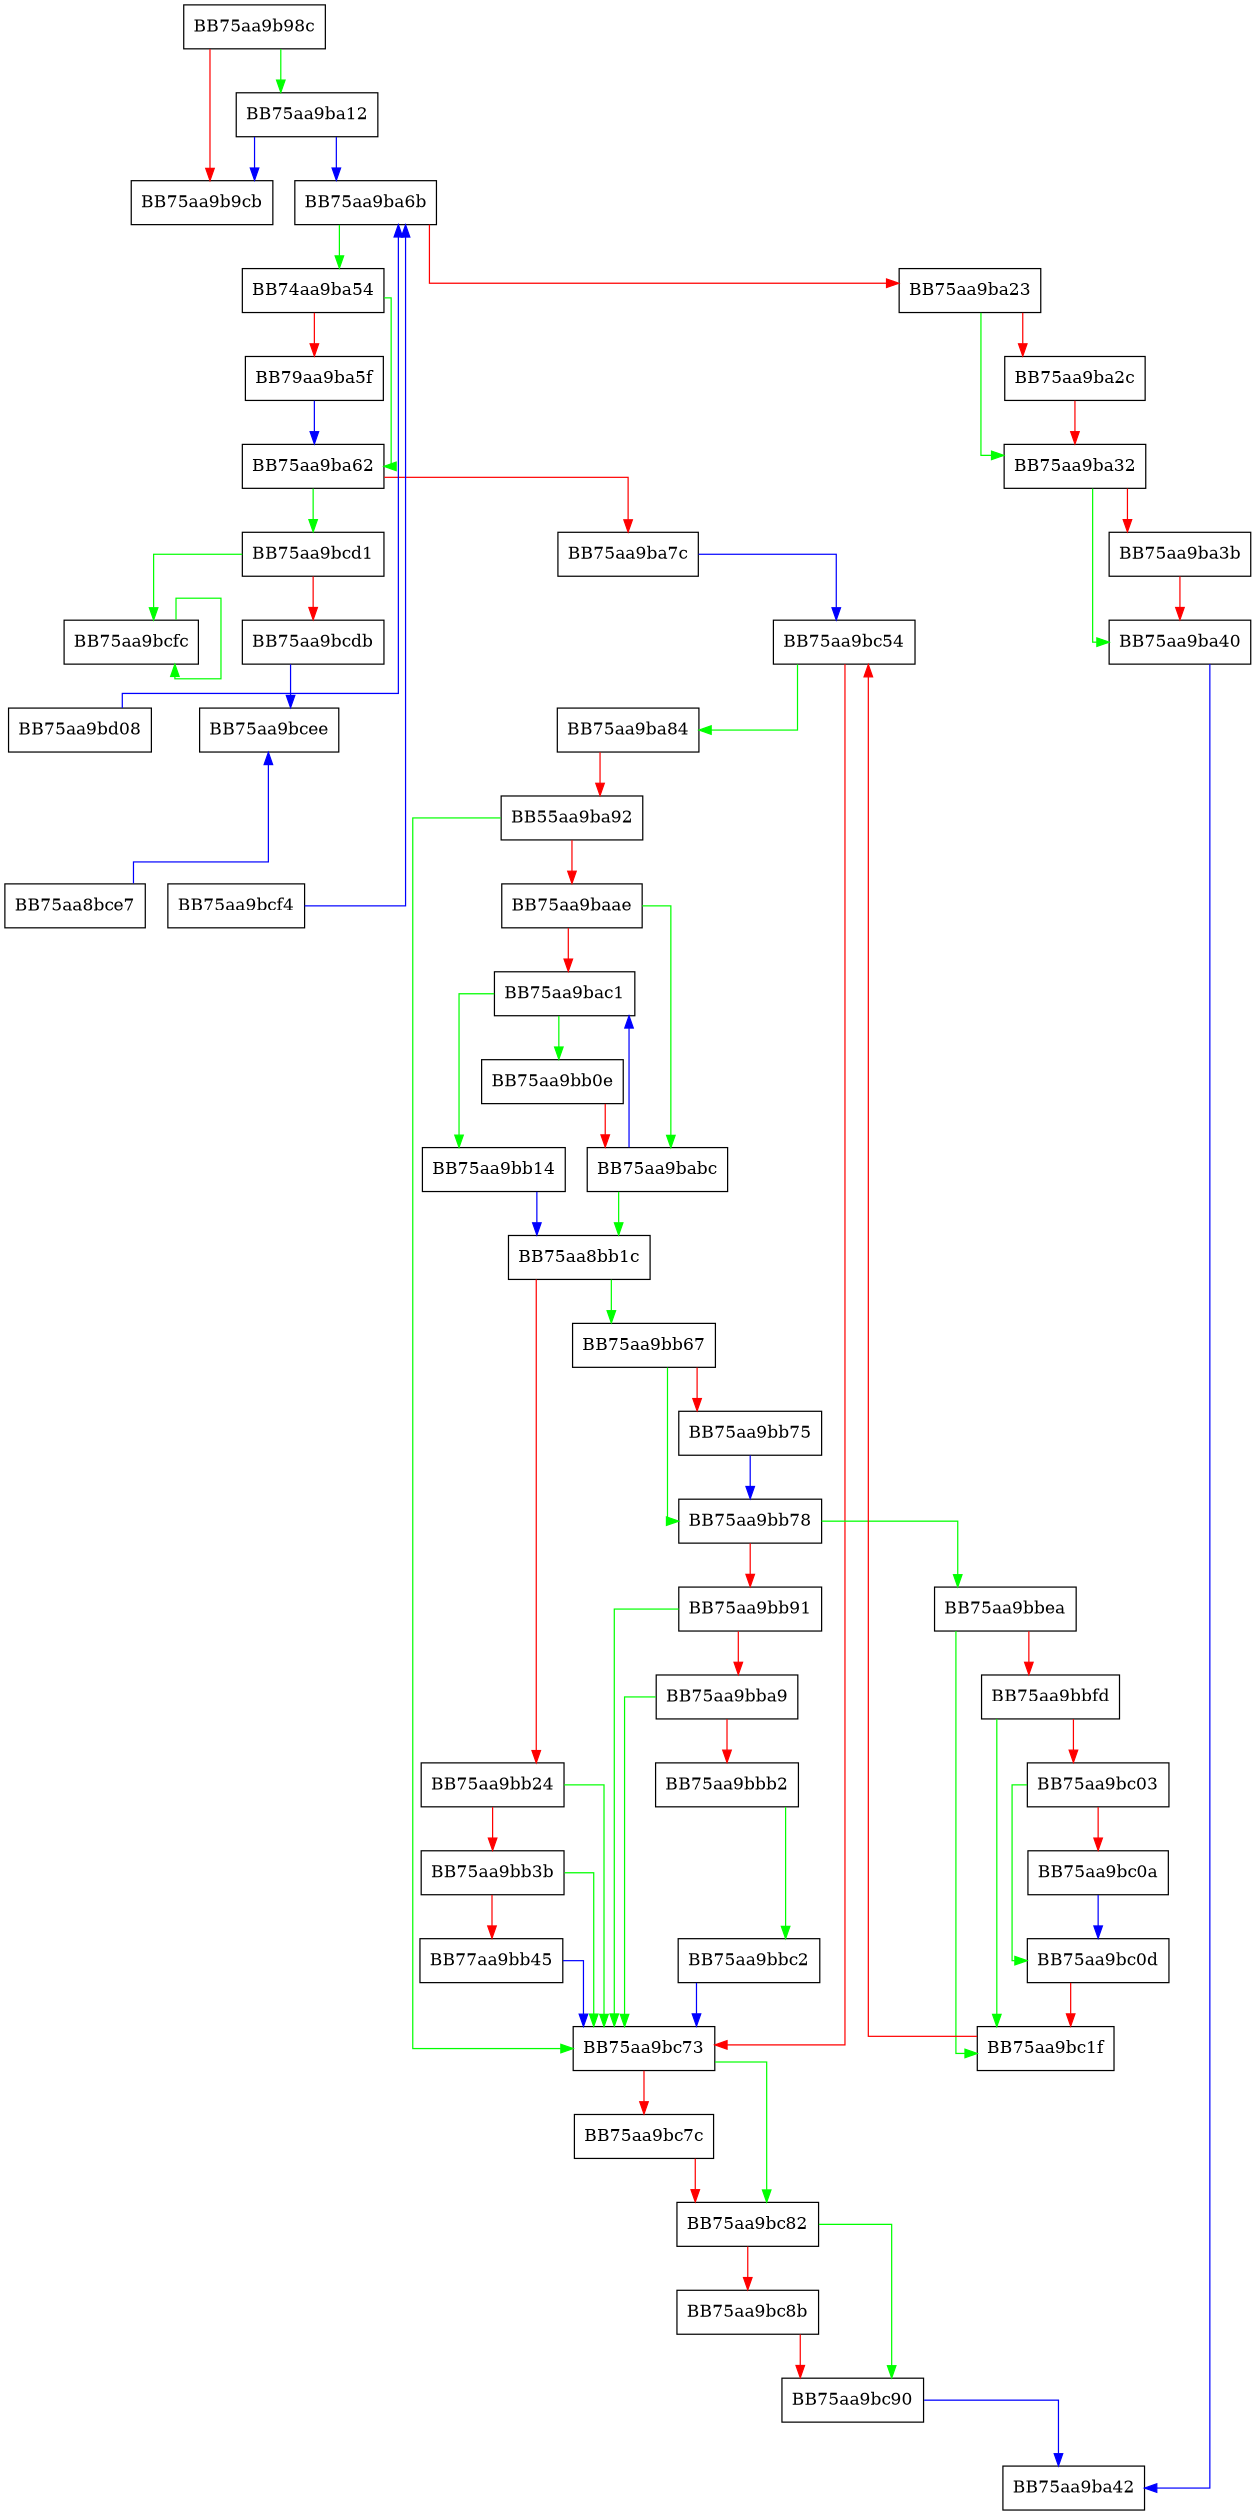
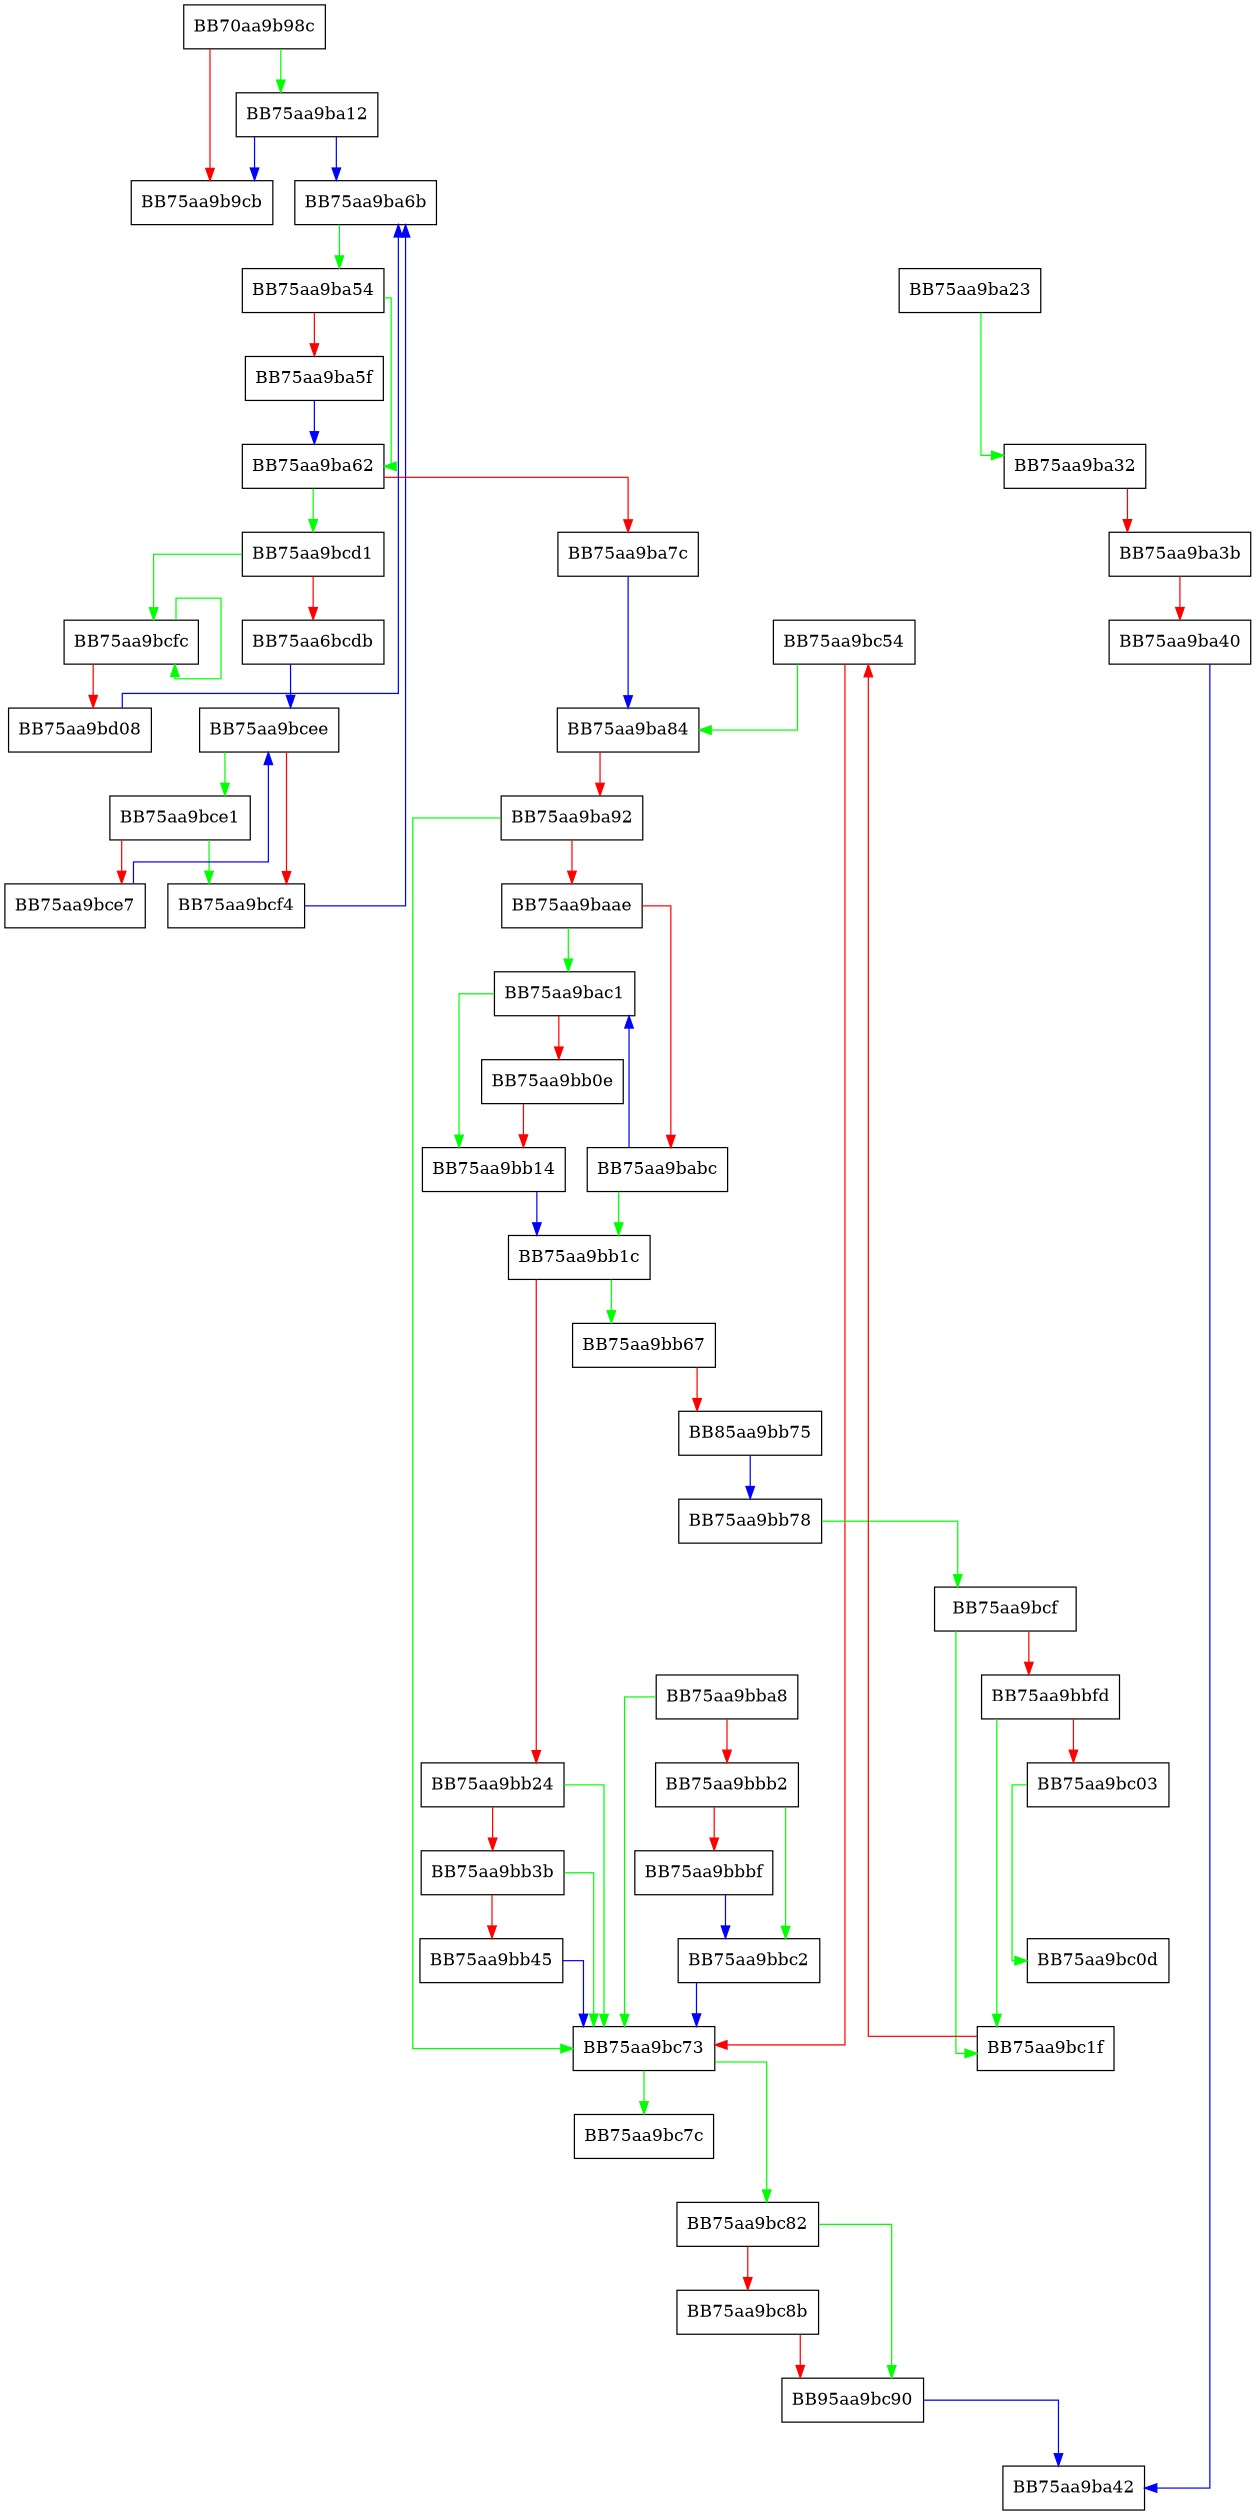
  digraph {
    splines=ortho
    node [shape=box]
    edge [color=red]
-   BB75aa9b98c
+   BB75aa9b98c [label=BB70aa9b98c]
    BB75aa9ba12
    BB75aa9b9cb
    n4 [label=BB75aa9ba6b]
-   BB75aa9ba54 [label=BB74aa9ba54]
+   BB75aa9ba54
    BB75aa9ba23
    BB75aa9ba62
-   BB75aa9ba5f [label=BB79aa9ba5f]
+   BB75aa9ba5f
    BB75aa9ba32
-   BB75aa9ba2c
    BB75aa9bcd1
    BB75aa9ba7c
    BB75aa9ba40
    BB75aa9ba3b
    BB75aa9ba42
    BB75aa9bcfc
-   BB75aa9bcdb
+   BB75aa9bcdb [label=BB75aa6bcdb]
    BB75aa9bc54
    BB75aa9bd08
    BB75aa9bcee
    BB75aa9ba84
    BB75aa9bc73
-   BB75aa9ba92 [label=BB55aa9ba92]
+   BB75aa9ba92
    BB75aa9bc82
    BB75aa9bc7c
    BB75aa9baae
    BB75aa9bac1
    BB75aa9babc
-   BB75aa9bc90
+   BB75aa9bc90 [label=BB95aa9bc90]
    BB75aa9bc8b
    BB75aa9bb14
    BB75aa9bb0e
-   BB75aa9bb1c [label=BB75aa8bb1c]
+   BB75aa9bb1c
    BB75aa9bb67
    BB75aa9bb24
    BB75aa9bb78
-   BB75aa9bb75
+   BB75aa9bb75 [label=BB85aa9bb75]
    BB75aa9bb3b
-   BB75aa9bbea
-   BB75aa9bb91
-   BB75aa9bb45 [label=BB77aa9bb45]
+   BB75aa9bbea [label=BB75aa9bcf]
+   BB75aa9bb45
    BB75aa9bc1f
    BB75aa9bbfd
-   BB75aa9bba8 [label=BB75aa9bba9]
+   BB75aa9bba8
    BB75aa9bc03
    BB75aa9bbb2
    BB75aa9bbc2
+   BB75aa9bbbf
    BB75aa9bc0d
-   BB75aa9bc0a
+   BB75aa9bce1
    BB75aa9bcf4
-   BB75aa9bce7 [label=BB75aa8bce7]
+   BB75aa9bce7
    BB75aa9b98c -> BB75aa9ba12 [color=green]
    BB75aa9b98c -> BB75aa9b9cb
    BB75aa9ba12 -> BB75aa9b9cb [color=blue]
    BB75aa9ba12 -> n4 [color=blue]
    n4 -> BB75aa9ba54 [color=green]
-   n4 -> BB75aa9ba23
    BB75aa9ba54 -> BB75aa9ba62 [color=green]
    BB75aa9ba54 -> BB75aa9ba5f
    BB75aa9ba23 -> BB75aa9ba32 [color=green]
-   BB75aa9ba23 -> BB75aa9ba2c
    BB75aa9ba62 -> BB75aa9bcd1 [color=green]
    BB75aa9ba62 -> BB75aa9ba7c
    BB75aa9ba5f -> BB75aa9ba62 [color=blue]
-   BB75aa9ba32 -> BB75aa9ba40 [color=green]
    BB75aa9ba32 -> BB75aa9ba3b
-   BB75aa9ba2c -> BB75aa9ba32
    BB75aa9bcd1 -> BB75aa9bcfc [color=green]
    BB75aa9bcd1 -> BB75aa9bcdb
-   BB75aa9ba7c -> BB75aa9bc54 [color=blue]
+   BB75aa9ba7c -> BB75aa9ba84 [color=blue]
    BB75aa9ba40 -> BB75aa9ba42 [color=blue]
    BB75aa9ba3b -> BB75aa9ba40
    BB75aa9bcfc -> BB75aa9bcfc [color=green]
+   BB75aa9bcfc -> BB75aa9bd08
    BB75aa9bcdb -> BB75aa9bcee [color=blue]
    BB75aa9bc54 -> BB75aa9ba84 [color=green]
    BB75aa9bc54 -> BB75aa9bc73
    BB75aa9bd08 -> n4 [color=blue]
+   BB75aa9bcee -> BB75aa9bce1 [color=green]
+   BB75aa9bcee -> BB75aa9bcf4
    BB75aa9ba84 -> BB75aa9ba92
    BB75aa9bc73 -> BB75aa9bc82 [color=green]
-   BB75aa9bc73 -> BB75aa9bc7c
+   BB75aa9bc73 -> BB75aa9bc7c [color=green]
    BB75aa9ba92 -> BB75aa9bc73 [color=green]
    BB75aa9ba92 -> BB75aa9baae
    BB75aa9bc82 -> BB75aa9bc90 [color=green]
    BB75aa9bc82 -> BB75aa9bc8b
-   BB75aa9bc7c -> BB75aa9bc82
-   BB75aa9baae -> BB75aa9bac1
-   BB75aa9baae -> BB75aa9babc [color=green]
+   BB75aa9baae -> BB75aa9bac1 [color=green]
+   BB75aa9baae -> BB75aa9babc
    BB75aa9bac1 -> BB75aa9bb14 [color=green]
-   BB75aa9bac1 -> BB75aa9bb0e [color=green]
+   BB75aa9bac1 -> BB75aa9bb0e
    BB75aa9babc -> BB75aa9bac1 [color=blue]
    BB75aa9babc -> BB75aa9bb1c [color=green]
    BB75aa9bc90 -> BB75aa9ba42 [color=blue]
    BB75aa9bc8b -> BB75aa9bc90
    BB75aa9bb14 -> BB75aa9bb1c [color=blue]
-   BB75aa9bb0e -> BB75aa9babc
+   BB75aa9bb0e -> BB75aa9bb14
    BB75aa9bb1c -> BB75aa9bb67 [color=green]
    BB75aa9bb1c -> BB75aa9bb24
-   BB75aa9bb67 -> BB75aa9bb78 [color=green]
    BB75aa9bb67 -> BB75aa9bb75
    BB75aa9bb24 -> BB75aa9bc73 [color=green]
    BB75aa9bb24 -> BB75aa9bb3b
    BB75aa9bb78 -> BB75aa9bbea [color=green]
-   BB75aa9bb78 -> BB75aa9bb91
    BB75aa9bb75 -> BB75aa9bb78 [color=blue]
    BB75aa9bb3b -> BB75aa9bc73 [color=green]
    BB75aa9bb3b -> BB75aa9bb45
    BB75aa9bbea -> BB75aa9bc1f [color=green]
    BB75aa9bbea -> BB75aa9bbfd
-   BB75aa9bb91 -> BB75aa9bc73 [color=green]
-   BB75aa9bb91 -> BB75aa9bba8
    BB75aa9bb45 -> BB75aa9bc73 [color=blue]
    BB75aa9bc1f -> BB75aa9bc54
    BB75aa9bbfd -> BB75aa9bc1f [color=green]
    BB75aa9bbfd -> BB75aa9bc03
    BB75aa9bba8 -> BB75aa9bc73 [color=green]
    BB75aa9bba8 -> BB75aa9bbb2
    BB75aa9bc03 -> BB75aa9bc0d [color=green]
-   BB75aa9bc03 -> BB75aa9bc0a
    BB75aa9bbb2 -> BB75aa9bbc2 [color=green]
+   BB75aa9bbb2 -> BB75aa9bbbf
    BB75aa9bbc2 -> BB75aa9bc73 [color=blue]
-   BB75aa9bc0d -> BB75aa9bc1f
-   BB75aa9bc0a -> BB75aa9bc0d [color=blue]
+   BB75aa9bbbf -> BB75aa9bbc2 [color=blue]
+   BB75aa9bce1 -> BB75aa9bcf4 [color=green]
+   BB75aa9bce1 -> BB75aa9bce7
    BB75aa9bcf4 -> n4 [color=blue]
    BB75aa9bce7 -> BB75aa9bcee [color=blue]
  }
